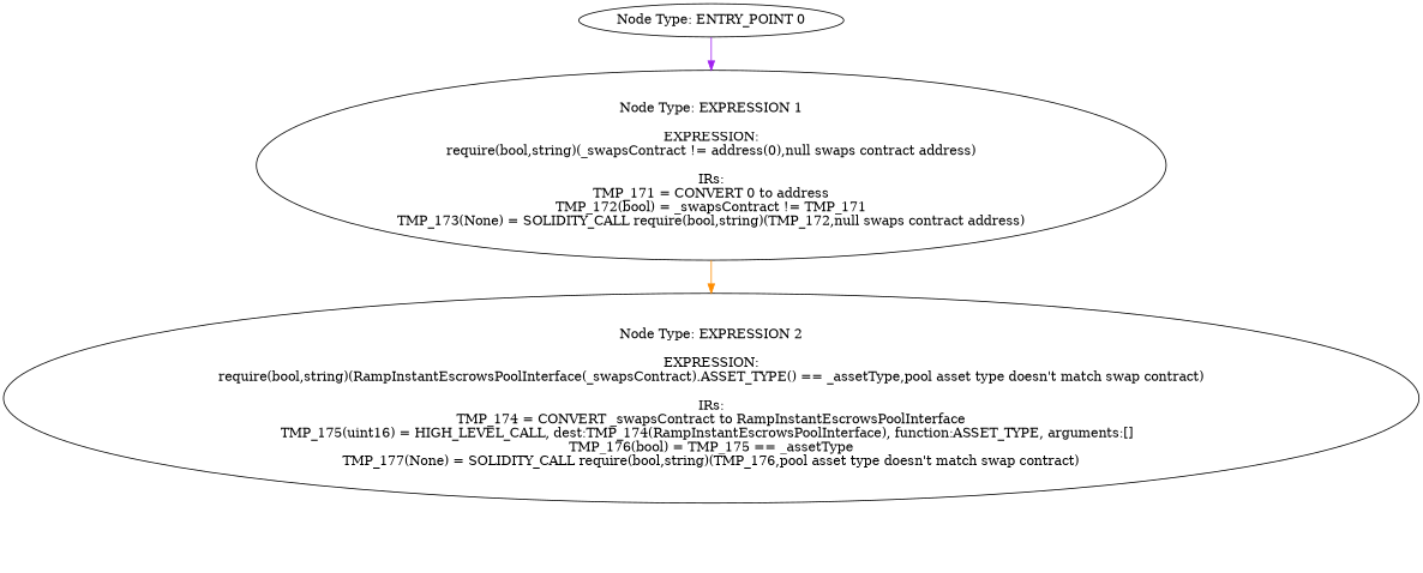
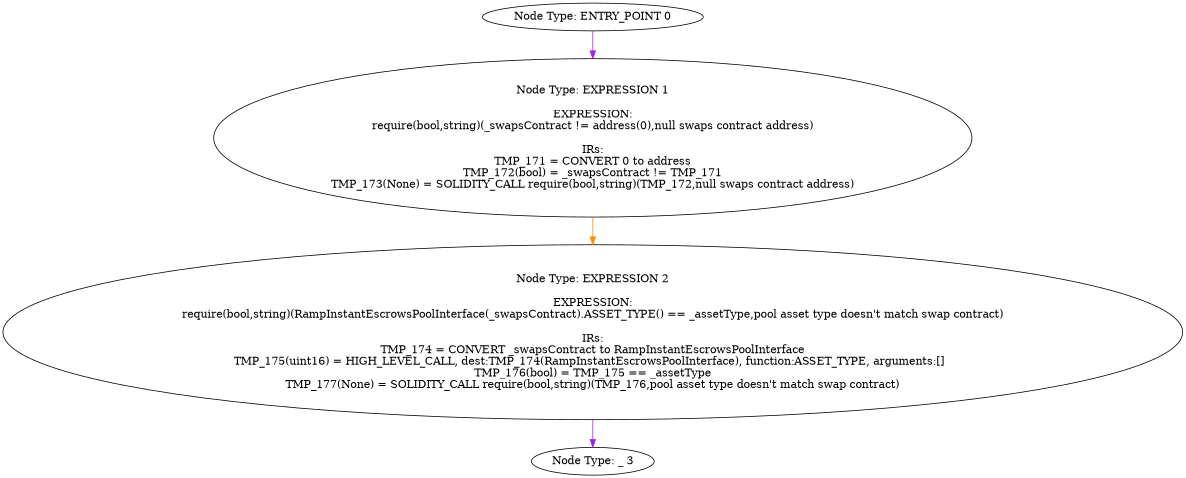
  digraph {
    edge [color=purple]
    n1 [label="Node Type: ENTRY_POINT 0\n"]
    n2 [label="Node Type: EXPRESSION 1\n\nEXPRESSION:\nrequire(bool,string)(_swapsContract != address(0),null swaps contract address)\n\nIRs:\nTMP_171 = CONVERT 0 to address\nTMP_172(bool) = _swapsContract != TMP_171\nTMP_173(None) = SOLIDITY_CALL require(bool,string)(TMP_172,null swaps contract address)"]
    n3 [label="Node Type: EXPRESSION 2\n\nEXPRESSION:\nrequire(bool,string)(RampInstantEscrowsPoolInterface(_swapsContract).ASSET_TYPE() == _assetType,pool asset type doesn't match swap contract)\n\nIRs:\nTMP_174 = CONVERT _swapsContract to RampInstantEscrowsPoolInterface\nTMP_175(uint16) = HIGH_LEVEL_CALL, dest:TMP_174(RampInstantEscrowsPoolInterface), function:ASSET_TYPE, arguments:[]  \nTMP_176(bool) = TMP_175 == _assetType\nTMP_177(None) = SOLIDITY_CALL require(bool,string)(TMP_176,pool asset type doesn't match swap contract)"]
+   n4 [label="Node Type: _ 3\n"]
    n1 -> n2
    n2 -> n3 [color=darkorange]
+   n3 -> n4
  }
